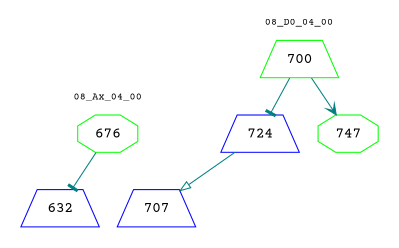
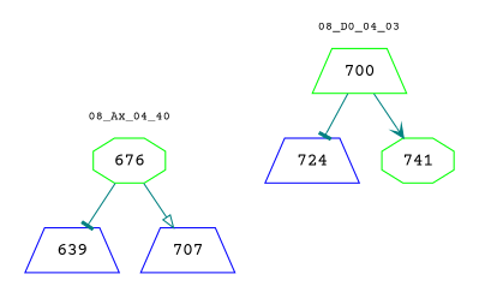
  digraph {
    fontname="Courier Prime"
    node [color=green fontname="Courier Prime" shape=trapezium]
    edge [arrowhead=tee color=teal fontname="Courier Prime"]
    n1 [label=676 shape=octagon]
-   n2 [color=blue label=632]
+   n2 [color=blue label=639]
    n3 [color=blue label=707]
    n4 [label=700]
    n5 [color=blue label=724]
-   n6 [label=747 shape=octagon]
+   n6 [label=741 shape=octagon]
    subgraph cluster_1 {
      color=white
      fontsize=10
-     label="08_Ax_04_00"
+     label="08_Ax_04_40"
      n1
      n2
      n3
    }
    subgraph cluster_2 {
      color=white
      fontsize=10
-     label="08_D0_04_00"
+     label="08_D0_04_03"
      n4
      n5
      n6
    }
    n1 -> n2
-   n5 -> n3 [arrowhead=onormal]
+   n1 -> n3 [arrowhead=onormal]
    n4 -> n5
    n4 -> n6 [arrowhead=vee]
  }
